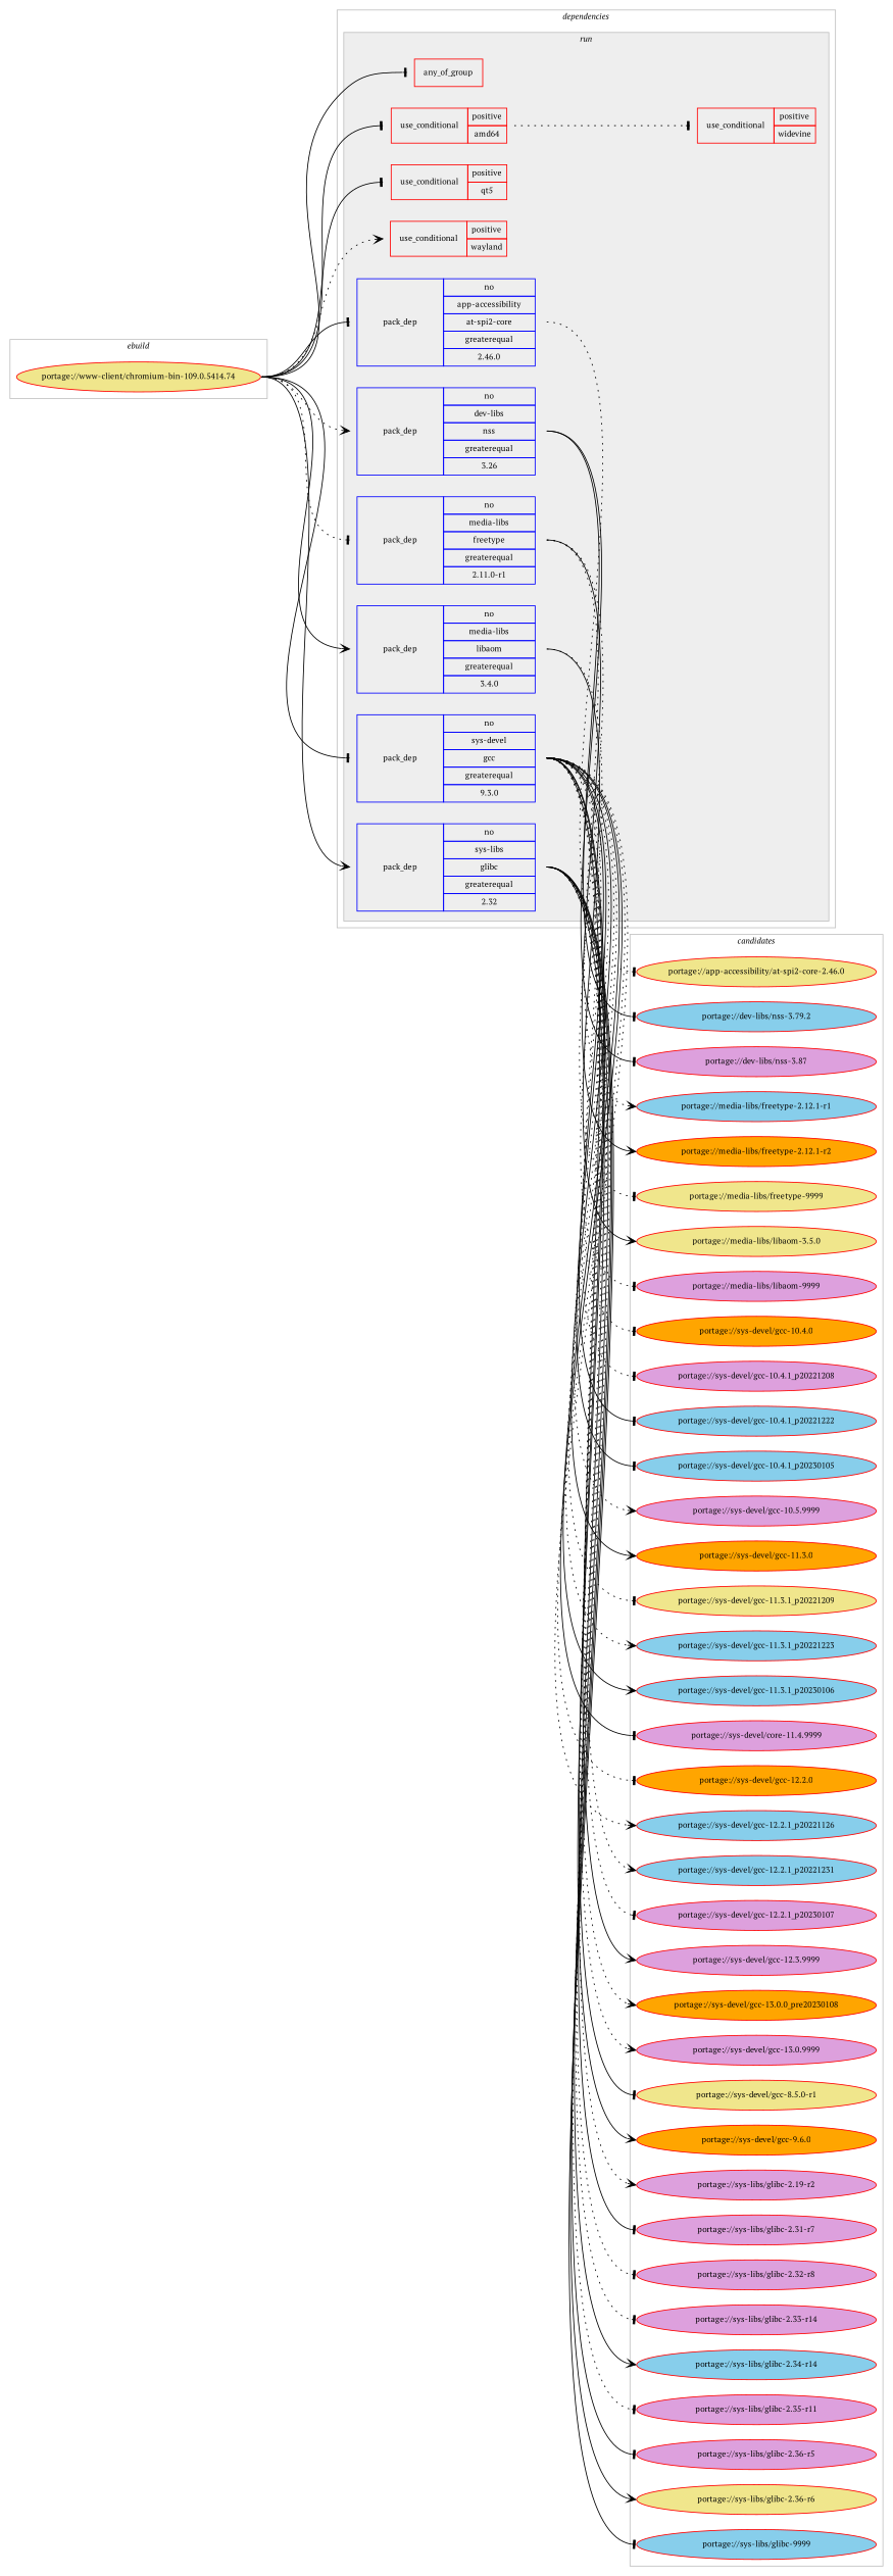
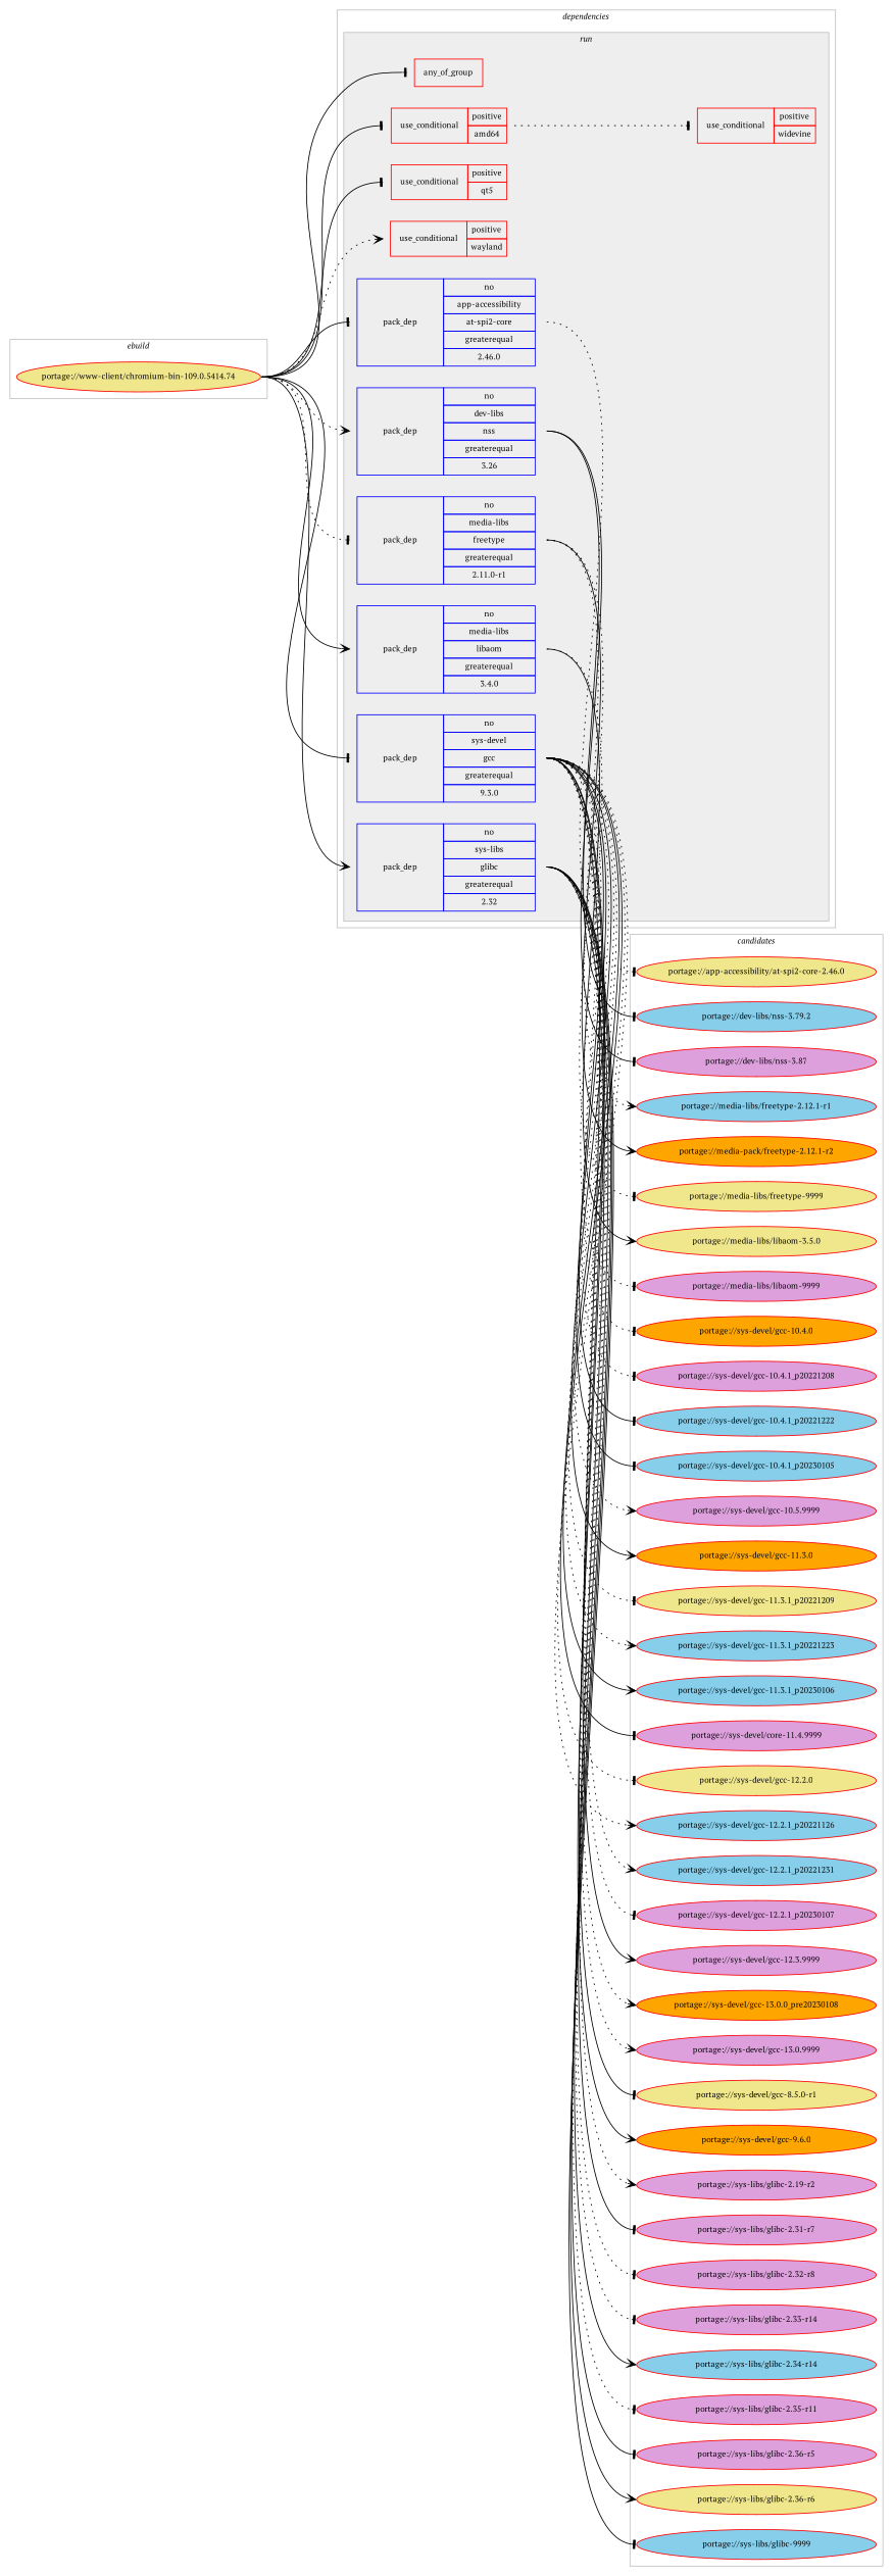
  digraph {
    compound=true
    concentrate=true
    fontname="PT Serif"
    fontsize=10
    newrank=true
    rankdir=LR
    ranksep=1.5
    node [color=red fillcolor=plum fontname="PT Serif" fontsize=10 style=filled]
    edge [arrowhead=tee fontname="PT Serif" headport=w style=solid tailport=e weight=100]
    n1 [fillcolor=khaki label="portage://www-client/chromium-bin-109.0.5414.74" width=4]
    n2 [label=<<TABLE BORDER="0" CELLBORDER="1" CELLSPACING="0" CELLPADDING="4"><TR><TD CELLPADDING="10">any_of_group</TD></TR></TABLE>> shape=none fillcolor="" style=""]
    n3 [label=<<TABLE BORDER="0" CELLBORDER="1" CELLSPACING="0" CELLPADDING="4"><TR><TD ROWSPAN="3" CELLPADDING="10">use_conditional</TD></TR><TR><TD>positive</TD></TR><TR><TD>widevine</TD></TR></TABLE>> shape=none fillcolor="" style=""]
    n4 [label=<<TABLE BORDER="0" CELLBORDER="1" CELLSPACING="0" CELLPADDING="4"><TR><TD ROWSPAN="3" CELLPADDING="10">use_conditional</TD></TR><TR><TD>positive</TD></TR><TR><TD>amd64</TD></TR></TABLE>> shape=none fillcolor="" style=""]
    n5 [label=<<TABLE BORDER="0" CELLBORDER="1" CELLSPACING="0" CELLPADDING="4"><TR><TD ROWSPAN="3" CELLPADDING="10">use_conditional</TD></TR><TR><TD>positive</TD></TR><TR><TD>qt5</TD></TR></TABLE>> shape=none fillcolor="" style=""]
    n6 [label=<<TABLE BORDER="0" CELLBORDER="1" CELLSPACING="0" CELLPADDING="4"><TR><TD ROWSPAN="3" CELLPADDING="10">use_conditional</TD></TR><TR><TD>positive</TD></TR><TR><TD>wayland</TD></TR></TABLE>> shape=none fillcolor="" style=""]
    n7 [color=blue label=<<TABLE BORDER="0" CELLBORDER="1" CELLSPACING="0" CELLPADDING="4" WIDTH="220"><TR><TD ROWSPAN="6" CELLPADDING="30">pack_dep</TD></TR><TR><TD WIDTH="110">no</TD></TR><TR><TD>app-accessibility</TD></TR><TR><TD>at-spi2-core</TD></TR><TR><TD>greaterequal</TD></TR><TR><TD>2.46.0</TD></TR></TABLE>> shape=none fillcolor="" style=""]
    n8 [color=blue label=<<TABLE BORDER="0" CELLBORDER="1" CELLSPACING="0" CELLPADDING="4" WIDTH="220"><TR><TD ROWSPAN="6" CELLPADDING="30">pack_dep</TD></TR><TR><TD WIDTH="110">no</TD></TR><TR><TD>dev-libs</TD></TR><TR><TD>nss</TD></TR><TR><TD>greaterequal</TD></TR><TR><TD>3.26</TD></TR></TABLE>> shape=none fillcolor="" style=""]
    n9 [color=blue label=<<TABLE BORDER="0" CELLBORDER="1" CELLSPACING="0" CELLPADDING="4" WIDTH="220"><TR><TD ROWSPAN="6" CELLPADDING="30">pack_dep</TD></TR><TR><TD WIDTH="110">no</TD></TR><TR><TD>media-libs</TD></TR><TR><TD>freetype</TD></TR><TR><TD>greaterequal</TD></TR><TR><TD>2.11.0-r1</TD></TR></TABLE>> shape=none fillcolor="" style=""]
    n10 [color=blue label=<<TABLE BORDER="0" CELLBORDER="1" CELLSPACING="0" CELLPADDING="4" WIDTH="220"><TR><TD ROWSPAN="6" CELLPADDING="30">pack_dep</TD></TR><TR><TD WIDTH="110">no</TD></TR><TR><TD>media-libs</TD></TR><TR><TD>libaom</TD></TR><TR><TD>greaterequal</TD></TR><TR><TD>3.4.0</TD></TR></TABLE>> shape=none fillcolor="" style=""]
    n11 [color=blue label=<<TABLE BORDER="0" CELLBORDER="1" CELLSPACING="0" CELLPADDING="4" WIDTH="220"><TR><TD ROWSPAN="6" CELLPADDING="30">pack_dep</TD></TR><TR><TD WIDTH="110">no</TD></TR><TR><TD>sys-devel</TD></TR><TR><TD>gcc</TD></TR><TR><TD>greaterequal</TD></TR><TR><TD>9.3.0</TD></TR></TABLE>> shape=none fillcolor="" style=""]
    n12 [color=blue label=<<TABLE BORDER="0" CELLBORDER="1" CELLSPACING="0" CELLPADDING="4" WIDTH="220"><TR><TD ROWSPAN="6" CELLPADDING="30">pack_dep</TD></TR><TR><TD WIDTH="110">no</TD></TR><TR><TD>sys-libs</TD></TR><TR><TD>glibc</TD></TR><TR><TD>greaterequal</TD></TR><TR><TD>2.32</TD></TR></TABLE>> shape=none fillcolor="" style=""]
    n13 [fillcolor=khaki label="portage://app-accessibility/at-spi2-core-2.46.0" width=4]
    n14 [fillcolor=skyblue label="portage://dev-libs/nss-3.79.2" width=4]
    n15 [label="portage://dev-libs/nss-3.87" width=4]
    n16 [fillcolor=skyblue label="portage://media-libs/freetype-2.12.1-r1" width=4]
-   n17 [fillcolor=orange label="portage://media-libs/freetype-2.12.1-r2" width=4]
+   n17 [fillcolor=orange label="portage://media-pack/freetype-2.12.1-r2" width=4]
    n18 [fillcolor=khaki label="portage://media-libs/freetype-9999" width=4]
    n19 [fillcolor=khaki label="portage://media-libs/libaom-3.5.0" width=4]
    n20 [label="portage://media-libs/libaom-9999" width=4]
    n21 [fillcolor=orange label="portage://sys-devel/gcc-10.4.0" width=4]
    n22 [label="portage://sys-devel/gcc-10.4.1_p20221208" width=4]
    n23 [fillcolor=skyblue label="portage://sys-devel/gcc-10.4.1_p20221222" width=4]
    n24 [fillcolor=skyblue label="portage://sys-devel/gcc-10.4.1_p20230105" width=4]
    n25 [label="portage://sys-devel/gcc-10.5.9999" width=4]
    n26 [fillcolor=orange label="portage://sys-devel/gcc-11.3.0" width=4]
    n27 [fillcolor=khaki label="portage://sys-devel/gcc-11.3.1_p20221209" width=4]
    n28 [fillcolor=skyblue label="portage://sys-devel/gcc-11.3.1_p20221223" width=4]
    n29 [fillcolor=skyblue label="portage://sys-devel/gcc-11.3.1_p20230106" width=4]
    n30 [label="portage://sys-devel/core-11.4.9999" width=4]
-   n31 [fillcolor=orange label="portage://sys-devel/gcc-12.2.0" width=4]
+   n31 [fillcolor=khaki label="portage://sys-devel/gcc-12.2.0" width=4]
    n32 [fillcolor=skyblue label="portage://sys-devel/gcc-12.2.1_p20221126" width=4]
    n33 [fillcolor=skyblue label="portage://sys-devel/gcc-12.2.1_p20221231" width=4]
    n34 [label="portage://sys-devel/gcc-12.2.1_p20230107" width=4]
    n35 [label="portage://sys-devel/gcc-12.3.9999" width=4]
    n36 [fillcolor=orange label="portage://sys-devel/gcc-13.0.0_pre20230108" width=4]
    n37 [label="portage://sys-devel/gcc-13.0.9999" width=4]
    n38 [fillcolor=khaki label="portage://sys-devel/gcc-8.5.0-r1" width=4]
    n39 [fillcolor=orange label="portage://sys-devel/gcc-9.6.0" width=4]
    n40 [label="portage://sys-libs/glibc-2.19-r2" width=4]
    n41 [label="portage://sys-libs/glibc-2.31-r7" width=4]
    n42 [label="portage://sys-libs/glibc-2.32-r8" width=4]
    n43 [label="portage://sys-libs/glibc-2.33-r14" width=4]
    n44 [fillcolor=skyblue label="portage://sys-libs/glibc-2.34-r14" width=4]
    n45 [label="portage://sys-libs/glibc-2.35-r11" width=4]
    n46 [label="portage://sys-libs/glibc-2.36-r5" width=4]
    n47 [fillcolor=khaki label="portage://sys-libs/glibc-2.36-r6" width=4]
    n48 [fillcolor=skyblue label="portage://sys-libs/glibc-9999" width=4]
    subgraph cluster_1 {
      color=gray
      label=<<i>ebuild</i>>
      rank=same
      n1
    }
    subgraph cluster_2 {
      color=gray
      label=<<i>dependencies</i>>
      subgraph cluster_3 {
        color=gray
        fillcolor="#eeeeee"
        label=<<i>compile</i>>
        style=filled
      }
      subgraph cluster_4 {
        color=gray
        fillcolor="#eeeeee"
        label=<<i>compile and run</i>>
        style=filled
      }
      subgraph cluster_5 {
        color=gray
        fillcolor="#eeeeee"
        label=<<i>run</i>>
        style=filled
        subgraph sub_6 {
          color=gray
          fillcolor="#eeeeee"
          label=<<i>run</i>>
          style=filled
          n2
        }
        subgraph sub_7 {
          color=gray
          fillcolor="#eeeeee"
          label=<<i>run</i>>
          style=filled
          n4
          subgraph sub_8 {
            color=gray
            fillcolor="#eeeeee"
            label=<<i>run</i>>
            style=filled
            n3
          }
        }
        subgraph sub_9 {
          color=gray
          fillcolor="#eeeeee"
          label=<<i>run</i>>
          style=filled
          n5
        }
        subgraph sub_10 {
          color=gray
          fillcolor="#eeeeee"
          label=<<i>run</i>>
          style=filled
          n6
        }
        subgraph sub_11 {
          color=gray
          fillcolor="#eeeeee"
          label=<<i>run</i>>
          style=filled
          n7
        }
        subgraph sub_12 {
          color=gray
          fillcolor="#eeeeee"
          label=<<i>run</i>>
          style=filled
          n8
        }
        subgraph sub_13 {
          color=gray
          fillcolor="#eeeeee"
          label=<<i>run</i>>
          style=filled
          n9
        }
        subgraph sub_14 {
          color=gray
          fillcolor="#eeeeee"
          label=<<i>run</i>>
          style=filled
          n10
        }
        subgraph sub_15 {
          color=gray
          fillcolor="#eeeeee"
          label=<<i>run</i>>
          style=filled
          n11
        }
        subgraph sub_16 {
          color=gray
          fillcolor="#eeeeee"
          label=<<i>run</i>>
          style=filled
          n12
        }
      }
    }
    subgraph cluster_17 {
      color=gray
      label=<<i>candidates</i>>
      rank=same
      subgraph sub_18 {
        color=black
        label=<<i>candidates</i>>
        nodesep=1
        rank=same
        n13
      }
      subgraph sub_19 {
        color=black
        label=<<i>candidates</i>>
        nodesep=1
        rank=same
        n14
        n15
      }
      subgraph sub_20 {
        color=black
        label=<<i>candidates</i>>
        nodesep=1
        rank=same
        n16
        n17
        n18
      }
      subgraph sub_21 {
        color=black
        label=<<i>candidates</i>>
        nodesep=1
        rank=same
        n19
        n20
      }
      subgraph sub_22 {
        color=black
        label=<<i>candidates</i>>
        nodesep=1
        rank=same
        n21
        n22
        n23
        n24
        n25
        n26
        n27
        n28
        n29
        n30
        n31
        n32
        n33
        n34
        n35
        n36
        n37
        n38
        n39
      }
      subgraph sub_23 {
        color=black
        label=<<i>candidates</i>>
        nodesep=1
        rank=same
        n40
        n41
        n42
        n43
        n44
        n45
        n46
        n47
        n48
      }
    }
    n1 -> n2 [weight=20]
    n1 -> n4 [weight=20]
    n1 -> n5 [weight=20]
    n1 -> n6 [arrowhead=vee style=dotted weight=20]
    n1 -> n7 [weight=20]
    n1 -> n8 [arrowhead=vee style=dotted weight=20]
    n1 -> n9 [style=dotted weight=20]
    n1 -> n10 [arrowhead=vee weight=20]
    n1 -> n11 [weight=20]
    n1 -> n12 [arrowhead=vee weight=20]
    n4 -> n3 [style=dotted weight=20]
    n7 -> n13 [style=dotted]
    n8 -> n14
    n8 -> n15
    n9 -> n16 [arrowhead=vee style=dotted]
    n9 -> n17 [arrowhead=vee]
    n9 -> n18 [style=dotted]
    n10 -> n19 [arrowhead=vee]
    n10 -> n20 [style=dotted]
    n11 -> n21 [style=dotted]
    n11 -> n22 [style=dotted]
    n11 -> n23
    n11 -> n24
    n11 -> n25 [arrowhead=vee style=dotted]
    n11 -> n26 [arrowhead=vee]
    n11 -> n27 [style=dotted]
    n11 -> n28 [arrowhead=vee style=dotted]
    n11 -> n29 [arrowhead=vee]
    n11 -> n30
    n11 -> n31 [style=dotted]
    n11 -> n32 [arrowhead=vee style=dotted]
    n11 -> n33 [arrowhead=vee style=dotted]
    n11 -> n34 [style=dotted]
    n11 -> n35 [arrowhead=vee]
    n11 -> n36 [arrowhead=vee style=dotted]
    n11 -> n37 [arrowhead=vee style=dotted]
    n11 -> n38
    n11 -> n39 [arrowhead=vee]
    n12 -> n40 [arrowhead=vee style=dotted]
    n12 -> n41
    n12 -> n42 [style=dotted]
    n12 -> n43 [style=dotted]
    n12 -> n44 [arrowhead=vee]
    n12 -> n45 [style=dotted]
    n12 -> n46
    n12 -> n47 [arrowhead=vee]
    n12 -> n48
  }
